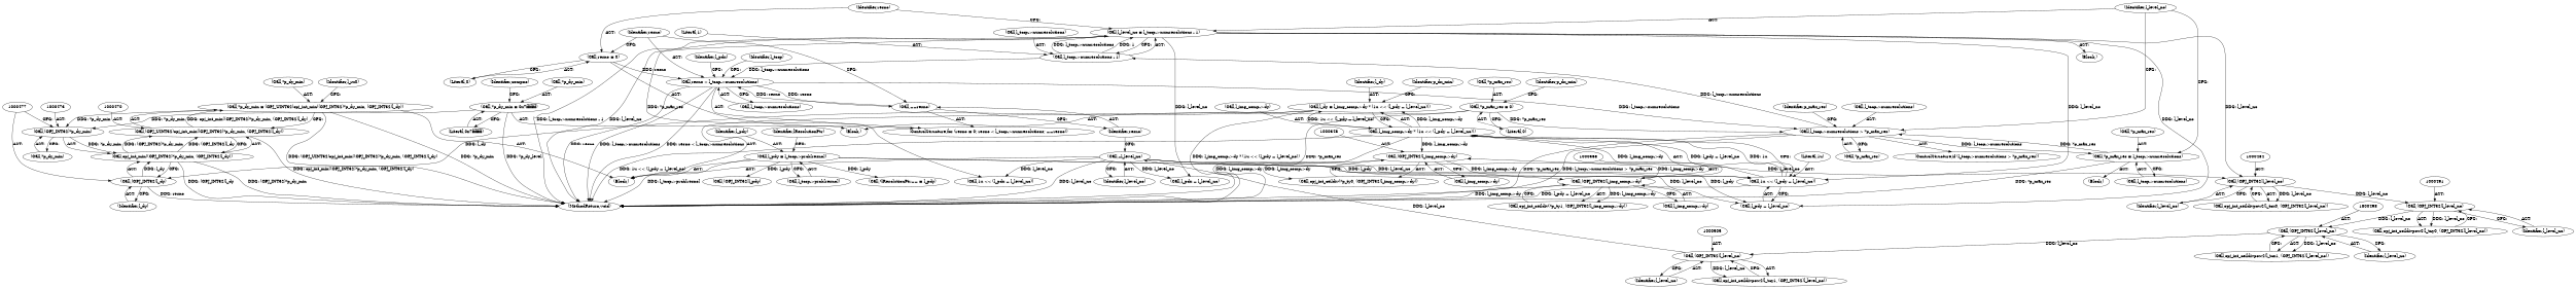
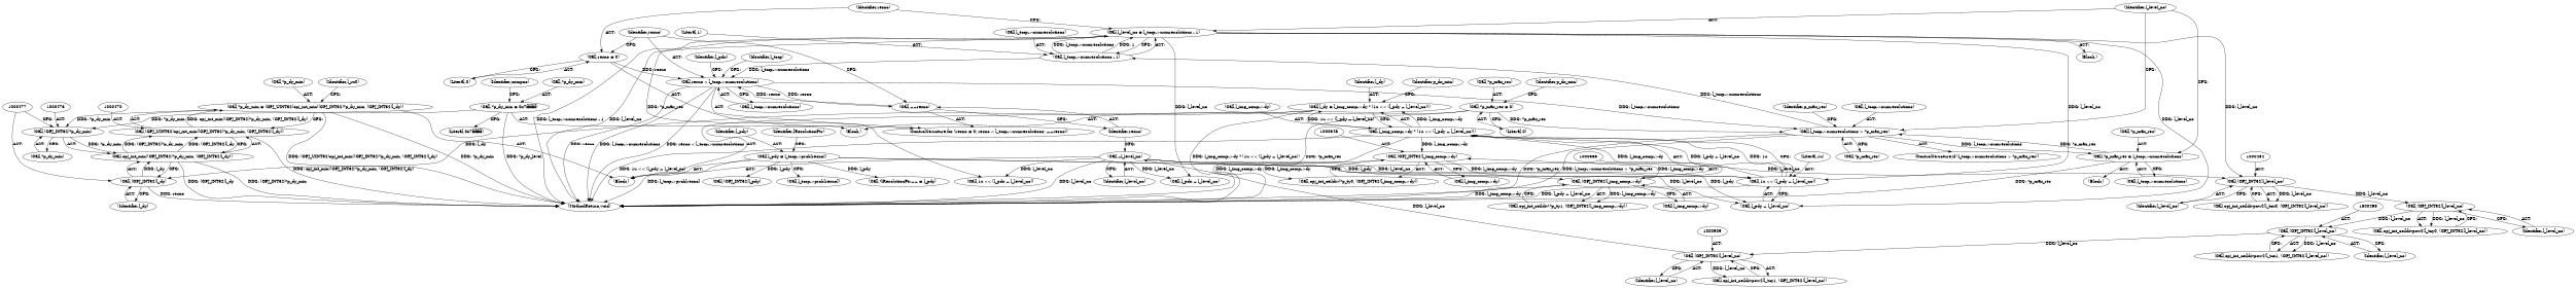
  digraph {
    n1 [label="(Call,*p_dy_min = (OPJ_UINT32)opj_int_min((OPJ_INT32)*p_dy_min, (OPJ_INT32)l_dy))"]
    n2 [label="(Call,(OPJ_UINT32)opj_int_min((OPJ_INT32)*p_dy_min, (OPJ_INT32)l_dy))"]
    n3 [label="(Call,(OPJ_INT32)*p_dy_min)"]
    n4 [label="(Block,)"]
    n5 [label="(MethodReturn,void)"]
    n6 [label="(Call,opj_int_min((OPJ_INT32)*p_dy_min, (OPJ_INT32)l_dy))"]
    n7 [label="(Call,*p_dy_min)"]
    n8 [label="(Call,(OPJ_INT32)l_dy)"]
    n9 [label="(Identifier,l_dy)"]
    n10 [label="(Call,*p_dy_min = 0x7fffffff)"]
    n11 [label="(Literal,0x7fffffff)"]
    n12 [label="(Block,)"]
    n13 [label="(Call,l_dy = l_img_comp->dy * (1u << (l_pdy + l_level_no)))"]
    n14 [label="(Call,l_img_comp->dy * (1u << (l_pdy + l_level_no)))"]
    n15 [label="(Call,(OPJ_INT32)l_img_comp->dy)"]
    n16 [label="(Call,1u << (l_pdy + l_level_no))"]
    n17 [label="(Call,(OPJ_INT32)l_img_comp->dy)"]
    n18 [label="(Call,opj_int_ceildiv(*p_ty0, (OPJ_INT32)l_img_comp->dy))"]
    n19 [label="(Call,l_img_comp->dy)"]
    n20 [label="(Call,l_pdy + l_level_no)"]
    n21 [label="(Call,l_img_comp->dy)"]
    n22 [label="(Call,opj_int_ceildiv(*p_ty1, (OPJ_INT32)l_img_comp->dy))"]
    n23 [label="(Call,l_pdy = l_tccp->prch[resno])"]
    n24 [label="(Call,l_tccp->prch[resno])"]
    n25 [label="(Call,*lResolutionPtr++ = l_pdy)"]
    n26 [label="(Call,(OPJ_INT32)l_pdy)"]
    n27 [label="(Call,--l_level_no)"]
    n28 [label="(Call,(OPJ_INT32)l_level_no)"]
    n29 [label="(Identifier,l_level_no)"]
    n30 [label="(Call,l_pdx + l_level_no)"]
    n31 [label="(Call,1u << (l_pdx + l_level_no))"]
    n32 [label="(Call,(OPJ_INT32)l_level_no)"]
    n33 [label="(Identifier,l_level_no)"]
    n34 [label="(Call,opj_int_ceildivpow2(l_tcx0, (OPJ_INT32)l_level_no))"]
    n35 [label="(Call,(OPJ_INT32)l_level_no)"]
    n36 [label="(Identifier,l_level_no)"]
    n37 [label="(Call,opj_int_ceildivpow2(l_tcy1, (OPJ_INT32)l_level_no))"]
    n38 [label="(Call,(OPJ_INT32)l_level_no)"]
    n39 [label="(Identifier,l_level_no)"]
    n40 [label="(Call,opj_int_ceildivpow2(l_tcx1, (OPJ_INT32)l_level_no))"]
    n41 [label="(Call,opj_int_ceildivpow2(l_tcy0, (OPJ_INT32)l_level_no))"]
    n42 [label="(Identifier,l_level_no)"]
    n43 [label="(Call,l_level_no = l_tccp->numresolutions - 1)"]
    n44 [label="(Call,l_tccp->numresolutions - 1)"]
    n45 [label="(Block,)"]
    n46 [label="(Call,resno < l_tccp->numresolutions)"]
    n47 [label="(Call,l_tccp->numresolutions > *p_max_res)"]
    n48 [label="(Call,++resno)"]
    n49 [label="(ControlStructure,for (resno = 0; resno < l_tccp->numresolutions; ++resno))"]
    n50 [label="(Call,l_tccp->numresolutions)"]
    n51 [label="(Literal,1)"]
    n52 [label="(Call,*p_max_res = l_tccp->numresolutions)"]
    n53 [label="(Call,*p_max_res)"]
    n54 [label="(ControlStructure,if (l_tccp->numresolutions > *p_max_res))"]
    n55 [label="(Block,)"]
    n56 [label="(Call,l_tccp->numresolutions)"]
    n57 [label="(Identifier,resno)"]
    n58 [label="(Call,resno = 0)"]
    n59 [label="(Literal,0)"]
    n60 [label="(Call,*p_max_res = 0)"]
    n61 [label="(Literal,0)"]
    n62 [label="(Identifier,l_level_no)"]
    n63 [label="(Call,*p_max_res)"]
    n64 [label="(Identifier,l_pdy)"]
    n65 [label="(Call,*p_max_res)"]
    n66 [label="(Identifier,l_dy)"]
    n67 [label="(Call,*p_dy_min)"]
    n68 [label="(Identifier,lResolutionPtr)"]
    n69 [label="(Identifier,l_pdx)"]
    n70 [label="(Identifier,p_dx_min)"]
    n71 [label="(Identifier,l_tccp)"]
    n72 [label="(Identifier,l_rx0)"]
    n73 [label="(Call,l_img_comp->dy)"]
    n74 [label="(Literal,1u)"]
    n75 [label="(Identifier,compno)"]
    n76 [label="(Call,*p_dy_min)"]
    n77 [label="(Identifier,p_max_res)"]
    n78 [label="(Identifier,p_dx_min)"]
    n79 [label="(Identifier,resno)"]
    n80 [label="(Call,l_tccp->numresolutions)"]
    n81 [label="(Call,l_tccp->numresolutions)"]
    n82 [label="(Identifier,resno)"]
    1000470
    1000473
    1000477
    1000368
    1000348
    1000505
    n89 [label=1800498]
-   1000491
    1000484
    n1 -> n2 [label="CFG: "]
    n1 -> n3 [label="DDG: *p_dy_min"]
    n1 -> n4 [label="AST: "]
    n1 -> n5 [label="DDG: *p_dy_min"]
    n1 -> n5 [label="DDG: (OPJ_UINT32)opj_int_min((OPJ_INT32)*p_dy_min, (OPJ_INT32)l_dy)"]
    n2 -> n1 [label="AST: "]
    n2 -> n1 [label="DDG: opj_int_min((OPJ_INT32)*p_dy_min, (OPJ_INT32)l_dy)"]
    n2 -> n5 [label="DDG: opj_int_min((OPJ_INT32)*p_dy_min, (OPJ_INT32)l_dy)"]
    n2 -> n6 [label="CFG: "]
    n3 -> n6 [label="AST: "]
    n3 -> n6 [label="DDG: *p_dy_min"]
    n3 -> n7 [label="CFG: "]
    n6 -> n2 [label="AST: "]
    n6 -> n2 [label="DDG: (OPJ_INT32)*p_dy_min"]
    n6 -> n2 [label="DDG: (OPJ_INT32)l_dy"]
    n6 -> n5 [label="DDG: (OPJ_INT32)*p_dy_min"]
    n6 -> n5 [label="DDG: (OPJ_INT32)l_dy"]
    n6 -> n8 [label="CFG: "]
    n7 -> n3 [label="AST: "]
    n8 -> n5 [label="DDG: resno"]
    n8 -> n6 [label="AST: "]
    n8 -> n6 [label="DDG: l_dy"]
    n8 -> n9 [label="CFG: "]
    n9 -> n8 [label="AST: "]
    n10 -> n3 [label="DDG: *p_dy_min"]
    n10 -> n5 [label="DDG: *p_dy_level"]
    n10 -> n11 [label="CFG: "]
    n10 -> n12 [label="AST: "]
-   n11 -> n10 [label="AST: "]
    n13 -> n4 [label="AST: "]
    n13 -> n5 [label="DDG: l_img_comp->dy * (1u << (l_pdy + l_level_no))"]
    n13 -> n8 [label="DDG: l_dy"]
    n13 -> n14 [label="CFG: "]
    n14 -> n5 [label="DDG: l_img_comp->dy"]
    n14 -> n5 [label="DDG: 1u << (l_pdy + l_level_no)"]
    n14 -> n13 [label="AST: "]
    n14 -> n13 [label="DDG: l_img_comp->dy"]
    n14 -> n13 [label="DDG: 1u << (l_pdy + l_level_no)"]
    n14 -> n15 [label="DDG: l_img_comp->dy"]
    n14 -> n16 [label="CFG: "]
    n15 -> n17 [label="DDG: l_img_comp->dy"]
    n15 -> n18 [label="AST: "]
    n15 -> n18 [label="DDG: l_img_comp->dy"]
    n15 -> n19 [label="CFG: "]
    n16 -> n5 [label="DDG: l_pdy + l_level_no"]
    n16 -> n14 [label="AST: "]
    n16 -> n14 [label="DDG: 1u"]
    n16 -> n14 [label="DDG: l_pdy + l_level_no"]
    n16 -> n20 [label="CFG: "]
    n17 -> n5 [label="DDG: l_img_comp->dy"]
    n17 -> n14 [label="DDG: l_img_comp->dy"]
    n17 -> n15 [label="DDG: l_img_comp->dy"]
    n17 -> n21 [label="CFG: "]
    n17 -> n22 [label="AST: "]
    n17 -> n22 [label="DDG: l_img_comp->dy"]
    n18 -> n15 [label="CFG: "]
    n19 -> n15 [label="AST: "]
    n20 -> n16 [label="AST: "]
    n21 -> n17 [label="AST: "]
    n22 -> n17 [label="CFG: "]
    n23 -> n4 [label="AST: "]
    n23 -> n5 [label="DDG: l_tccp->prch[resno]"]
    n23 -> n16 [label="DDG: l_pdy"]
    n23 -> n20 [label="DDG: l_pdy"]
    n23 -> n24 [label="CFG: "]
    n23 -> n25 [label="DDG: l_pdy"]
    n23 -> n26 [label="DDG: l_pdy"]
-   n24 -> n23 [label="AST: "]
    n27 -> n4 [label="AST: "]
    n27 -> n5 [label="DDG: l_level_no"]
    n27 -> n16 [label="DDG: l_level_no"]
    n27 -> n20 [label="DDG: l_level_no"]
    n27 -> n28 [label="DDG: l_level_no"]
    n27 -> n29 [label="CFG: "]
    n27 -> n30 [label="DDG: l_level_no"]
    n27 -> n31 [label="DDG: l_level_no"]
    n28 -> n32 [label="DDG: l_level_no"]
    n28 -> n33 [label="CFG: "]
    n28 -> n34 [label="AST: "]
    n28 -> n34 [label="DDG: l_level_no"]
    n29 -> n27 [label="AST: "]
    n32 -> n38 [label="DDG: l_level_no"]
    n32 -> n41 [label="AST: "]
    n32 -> n41 [label="DDG: l_level_no"]
    n32 -> n42 [label="CFG: "]
    n33 -> n28 [label="AST: "]
    n34 -> n28 [label="CFG: "]
    n35 -> n27 [label="DDG: l_level_no"]
    n35 -> n36 [label="CFG: "]
    n35 -> n37 [label="AST: "]
    n35 -> n37 [label="DDG: l_level_no"]
    n36 -> n35 [label="AST: "]
    n37 -> n35 [label="CFG: "]
    n38 -> n35 [label="DDG: l_level_no"]
    n38 -> n39 [label="CFG: "]
    n38 -> n40 [label="AST: "]
    n38 -> n40 [label="DDG: l_level_no"]
    n39 -> n38 [label="AST: "]
    n40 -> n38 [label="CFG: "]
    n41 -> n32 [label="CFG: "]
    n42 -> n32 [label="AST: "]
    n43 -> n5 [label="DDG: l_tccp->numresolutions - 1"]
    n43 -> n5 [label="DDG: l_level_no"]
    n43 -> n16 [label="DDG: l_level_no"]
    n43 -> n20 [label="DDG: l_level_no"]
    n43 -> n28 [label="DDG: l_level_no"]
    n43 -> n30 [label="DDG: l_level_no"]
    n43 -> n31 [label="DDG: *p_max_res"]
    n43 -> n44 [label="CFG: "]
    n43 -> n45 [label="AST: "]
    n44 -> n43 [label="AST: "]
    n44 -> n43 [label="DDG: l_tccp->numresolutions"]
    n44 -> n43 [label="DDG: 1"]
    n44 -> n46 [label="DDG: l_tccp->numresolutions"]
    n46 -> n5 [label="DDG: resno < l_tccp->numresolutions"]
    n46 -> n5 [label="DDG: resno"]
    n46 -> n5 [label="DDG: l_tccp->numresolutions"]
    n46 -> n47 [label="DDG: l_tccp->numresolutions"]
    n46 -> n48 [label="DDG: resno"]
    n46 -> n49 [label="AST: "]
    n46 -> n50 [label="CFG: "]
    n47 -> n5 [label="DDG: *p_max_res"]
    n47 -> n5 [label="DDG: l_tccp->numresolutions > *p_max_res"]
    n47 -> n44 [label="DDG: l_tccp->numresolutions"]
    n47 -> n52 [label="DDG: l_tccp->numresolutions"]
    n47 -> n53 [label="CFG: "]
    n47 -> n54 [label="AST: "]
    n48 -> n46 [label="DDG: resno"]
    n48 -> n49 [label="AST: "]
    n48 -> n57 [label="CFG: "]
    n50 -> n46 [label="AST: "]
    n51 -> n44 [label="AST: "]
    n52 -> n5 [label="DDG: *p_max_res"]
    n52 -> n47 [label="DDG: *p_max_res"]
    n52 -> n55 [label="AST: "]
    n52 -> n56 [label="CFG: "]
    n53 -> n47 [label="AST: "]
    n56 -> n52 [label="AST: "]
    n57 -> n27 [label="CFG: "]
    n57 -> n48 [label="AST: "]
    n58 -> n46 [label="DDG: resno"]
    n58 -> n49 [label="AST: "]
    n58 -> n59 [label="CFG: "]
    n59 -> n58 [label="AST: "]
    n60 -> n5 [label="DDG: *p_max_res"]
    n60 -> n12 [label="AST: "]
    n60 -> n47 [label="DDG: *p_max_res"]
    n60 -> n61 [label="CFG: "]
    n61 -> n60 [label="AST: "]
    n62 -> n43 [label="AST: "]
    n62 -> n47 [label="CFG: "]
    n62 -> n52 [label="CFG: "]
    n63 -> n52 [label="AST: "]
    n64 -> n23 [label="AST: "]
    n65 -> n60 [label="AST: "]
    n66 -> n13 [label="AST: "]
    n67 -> n1 [label="AST: "]
    n68 -> n23 [label="CFG: "]
    n69 -> n46 [label="CFG: "]
    n70 -> n13 [label="CFG: "]
    n71 -> n46 [label="CFG: "]
    n72 -> n1 [label="CFG: "]
    n73 -> n14 [label="AST: "]
    n74 -> n16 [label="AST: "]
    n75 -> n10 [label="CFG: "]
    n76 -> n10 [label="AST: "]
    n77 -> n47 [label="CFG: "]
    n78 -> n60 [label="CFG: "]
    n79 -> n46 [label="AST: "]
    n79 -> n48 [label="CFG: "]
    n79 -> n58 [label="CFG: "]
    n80 -> n44 [label="AST: "]
    n81 -> n47 [label="AST: "]
    n82 -> n43 [label="CFG: "]
    n82 -> n58 [label="AST: "]
    1000470 -> n2 [label="AST: "]
    1000473 -> n3 [label="AST: "]
    1000477 -> n3 [label="CFG: "]
    1000477 -> n8 [label="AST: "]
    1000368 -> n17 [label="AST: "]
    1000348 -> n15 [label="AST: "]
    1000505 -> n35 [label="AST: "]
    n89 -> n38 [label="AST: "]
-   1000491 -> n32 [label="AST: "]
    1000484 -> n28 [label="AST: "]
  }
